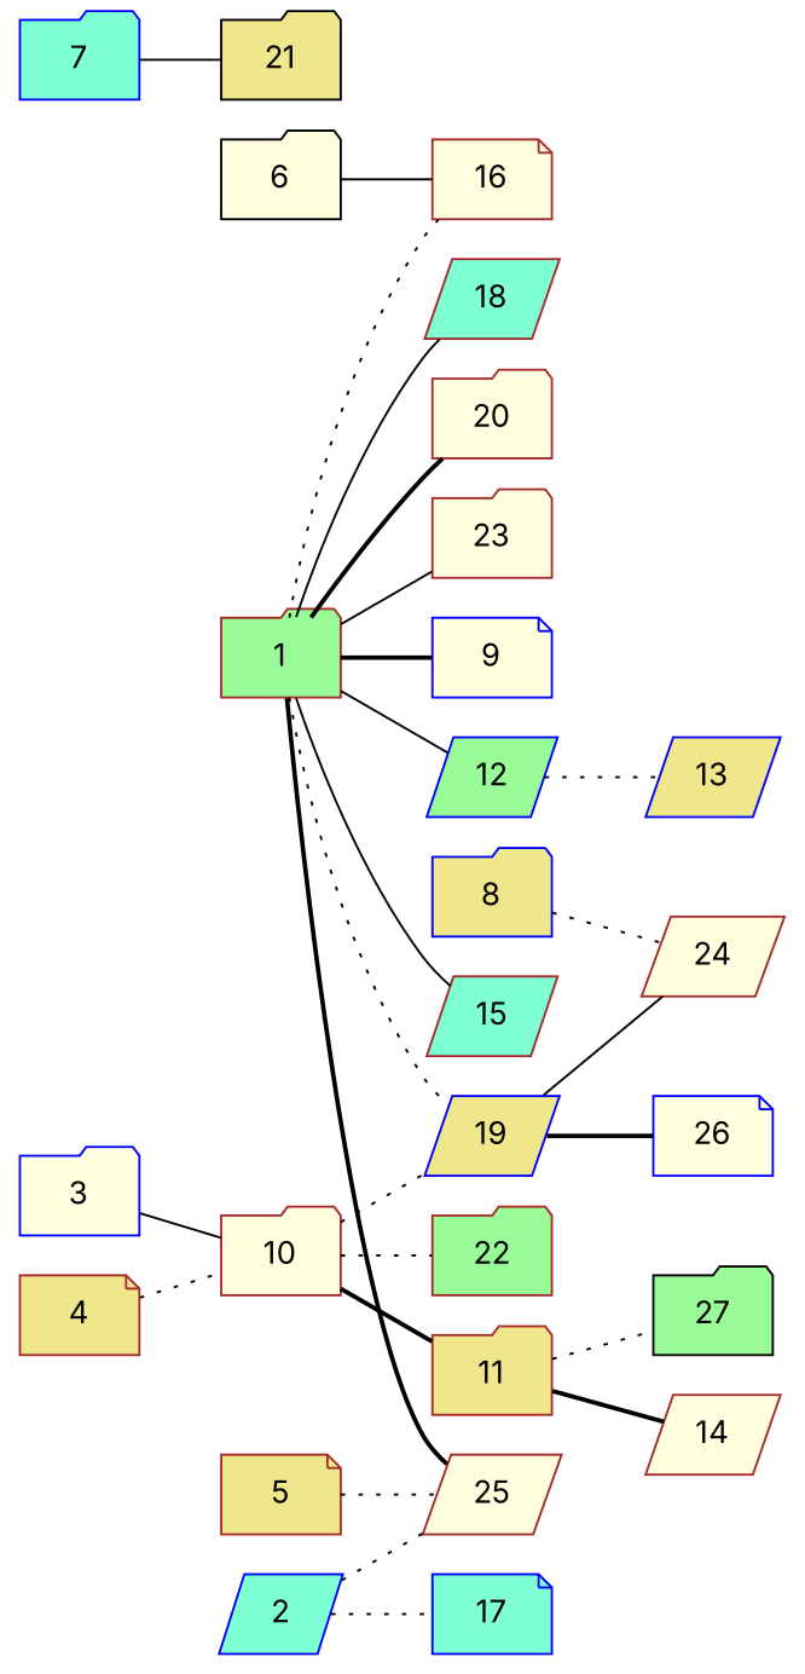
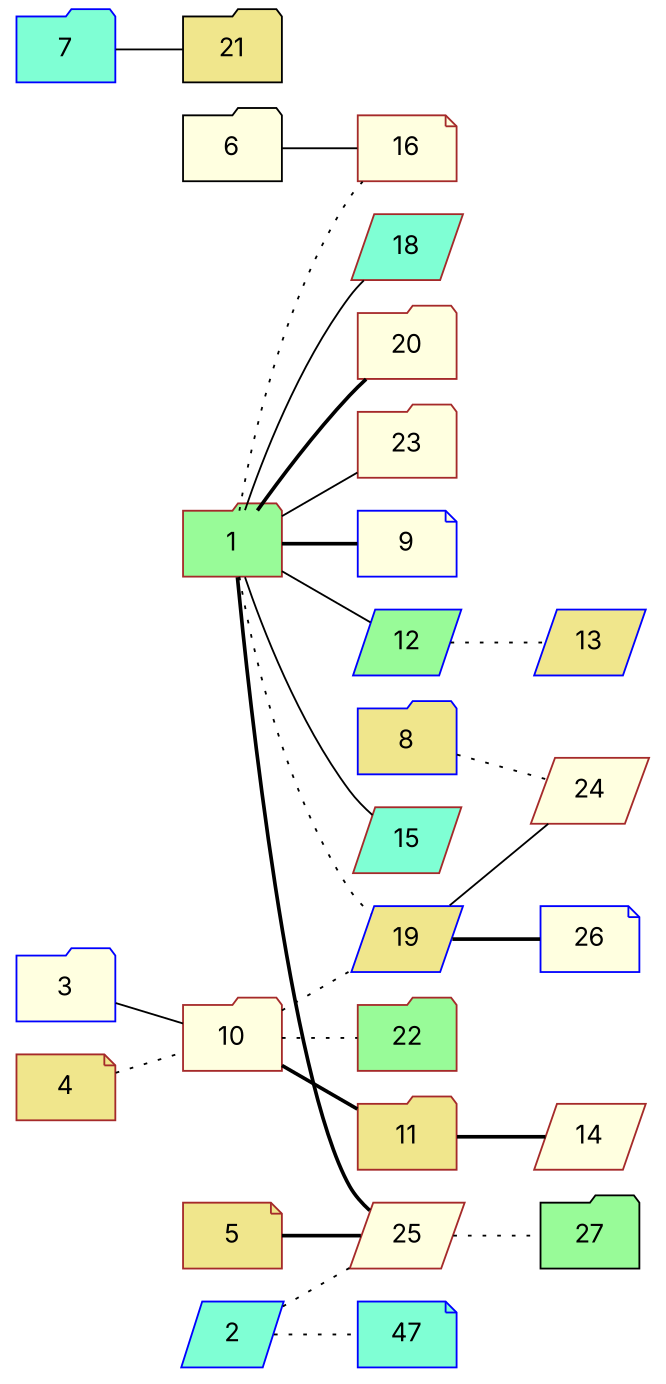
  graph {
    fontname=Inter
    rankdir=LR
    node [color=brown fillcolor=lightyellow fontname=Inter shape=folder style=filled]
    edge [fontname=Inter style=dotted weight=1.0]
    1 [fillcolor=palegreen]
    9 [color=blue shape=note]
    12 [color=blue fillcolor=palegreen shape=parallelogram]
    15 [fillcolor=aquamarine shape=parallelogram]
    16 [shape=note]
    18 [fillcolor=aquamarine shape=parallelogram]
    19 [color=blue fillcolor=khaki shape=parallelogram]
    20
    23
    25 [shape=parallelogram]
    13 [color=blue fillcolor=khaki shape=parallelogram]
    24 [shape=parallelogram]
    26 [color=blue shape=note]
    21 [color=black fillcolor=khaki]
    2 [color=blue fillcolor=aquamarine shape=parallelogram]
-   17 [color=blue fillcolor=aquamarine shape=note]
+   17 [color=blue fillcolor=aquamarine shape=note label=47]
    3 [color=blue]
    10
    11 [fillcolor=khaki]
    22 [fillcolor=palegreen]
    4 [fillcolor=khaki shape=note]
    5 [fillcolor=khaki shape=note]
    6 [color=black]
    7 [color=blue fillcolor=aquamarine]
    8 [color=blue fillcolor=khaki]
    14 [shape=parallelogram]
    27 [color=black fillcolor=palegreen]
    1 -- 9 [style=bold]
    1 -- 12 [style=solid]
    1 -- 15 [style=solid]
    1 -- 16
    1 -- 18 [style=solid]
    1 -- 19
    1 -- 20 [style=bold]
    1 -- 23 [style=solid]
    1 -- 25 [style=bold]
    12 -- 13
    19 -- 24 [style=solid]
    19 -- 26 [style=bold]
    2 -- 25
    2 -- 17
    3 -- 10 [style=solid]
    10 -- 19
    10 -- 11 [style=bold]
    10 -- 22
    11 -- 14 [style=bold]
-   11 -- 27
+   25 -- 27
    4 -- 10
-   5 -- 25
+   5 -- 25 [style=bold]
    6 -- 16 [style=solid]
    7 -- 21 [style=solid]
    8 -- 24
  }
